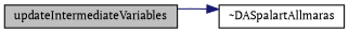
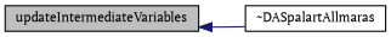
  digraph {
    rankdir=LR
    fontname="PT Serif"
    node [color=black fontname="PT Serif" fontsize=10 shape=record]
    n1 [fillcolor=grey75 fontcolor=black height=0.2 label=updateIntermediateVariables style=filled width=0.4]
    n2 [height=0.2 label="~DASpalartAllmaras" width=0.4]
-   n2 -> n1 [color=midnightblue dir=back fontname="PT Serif" fontsize=10 labelfontname=Helvetica labelfontsize=10 style=solid]
+   n1 -> n2 [color=midnightblue dir=back fontname="PT Serif" fontsize=10 labelfontname=Helvetica labelfontsize=10 style=solid]
  }
